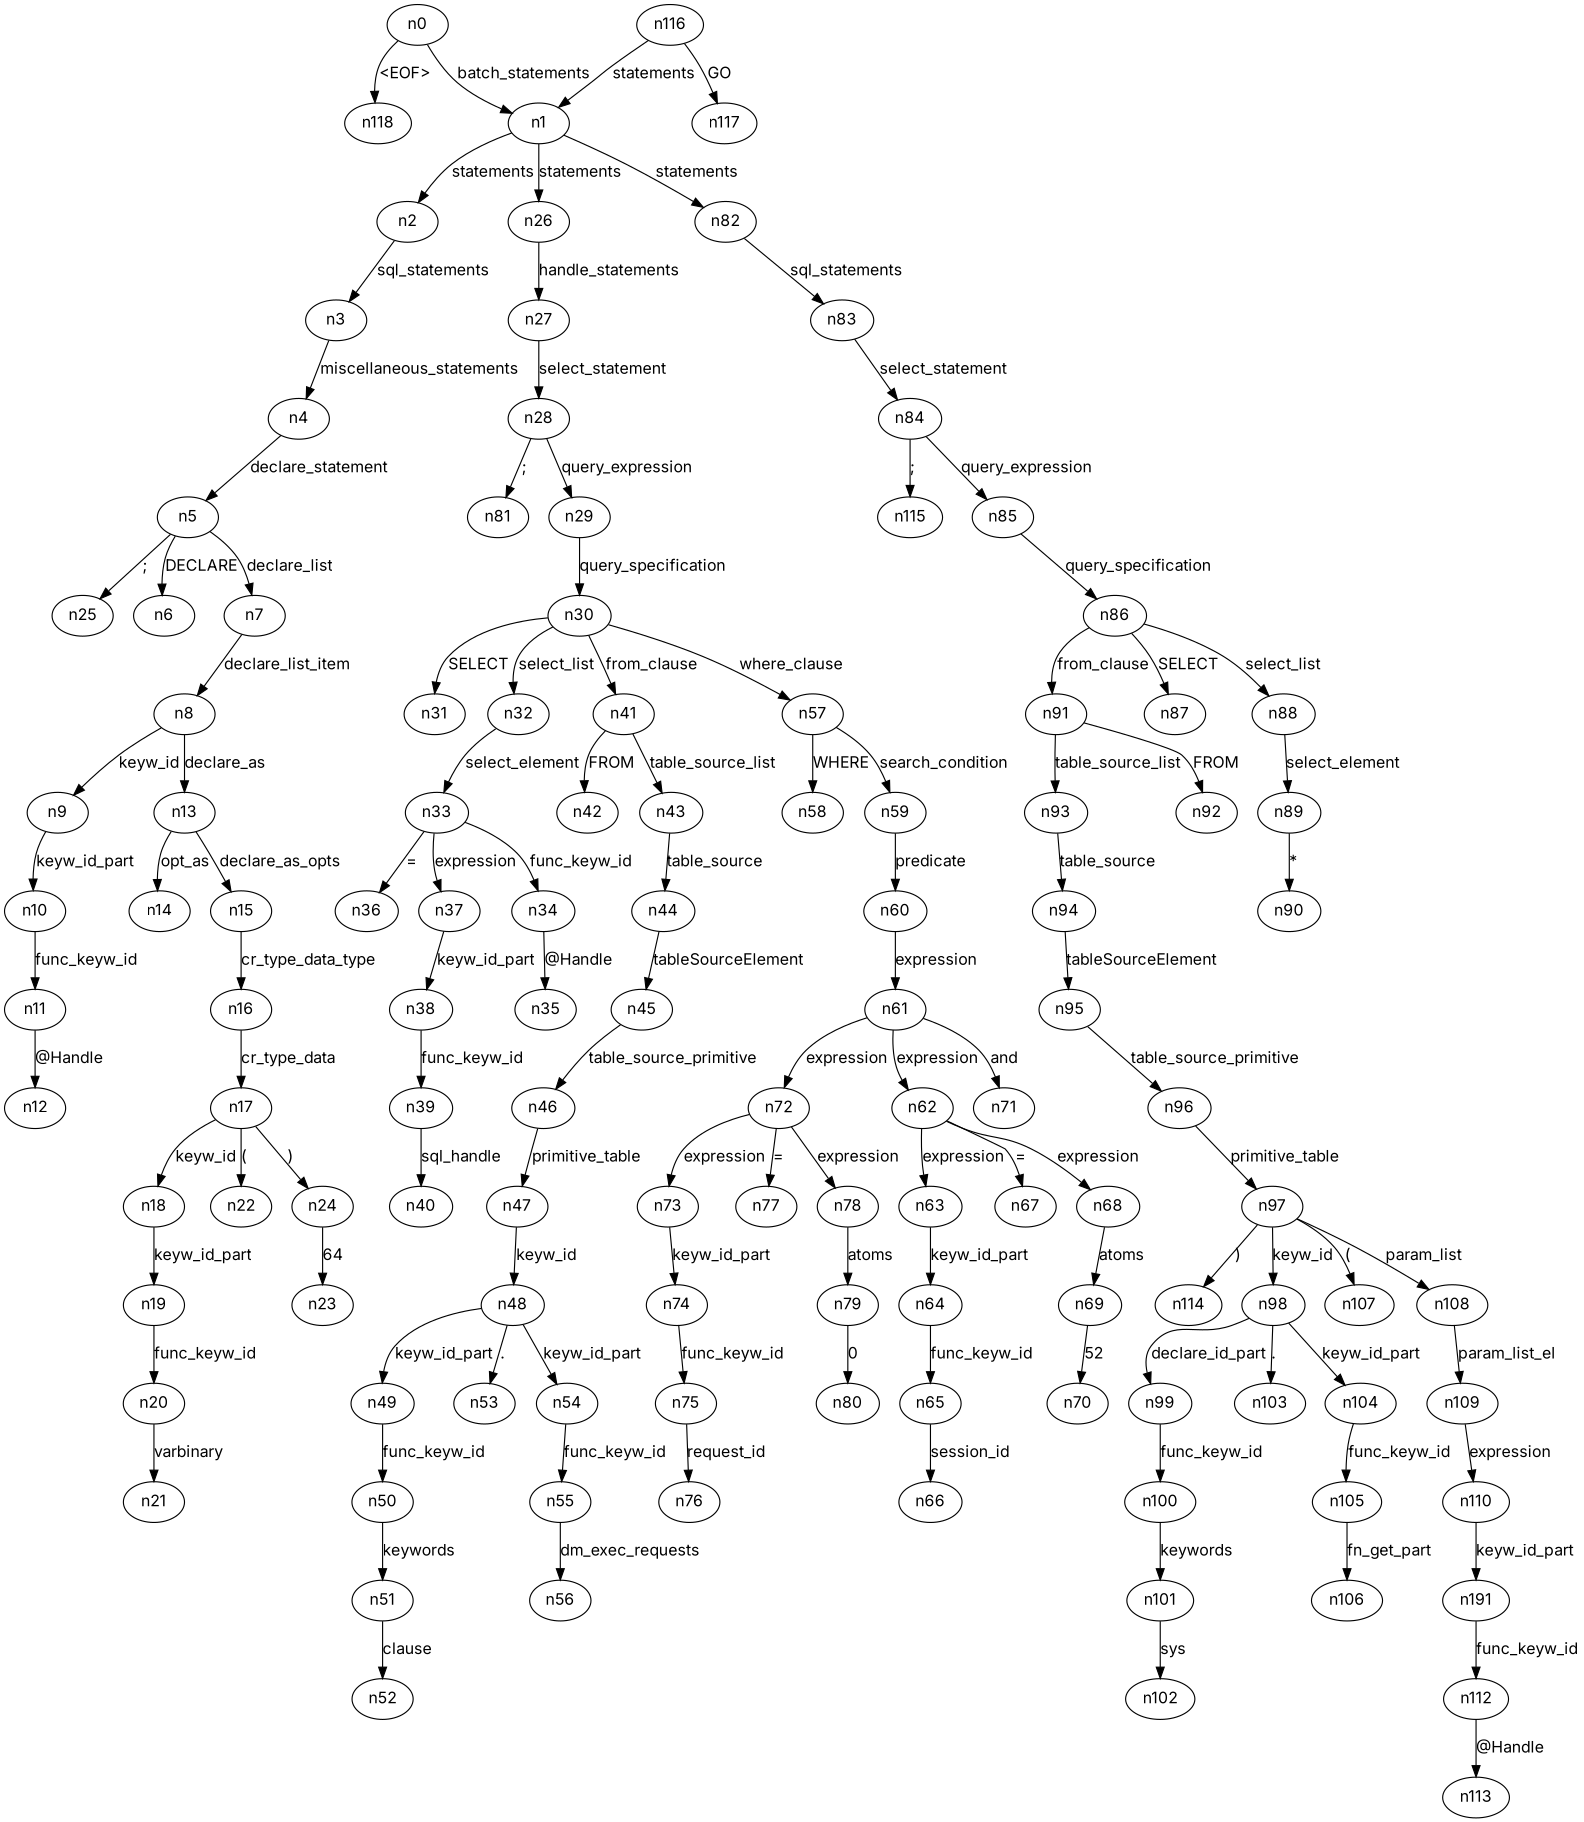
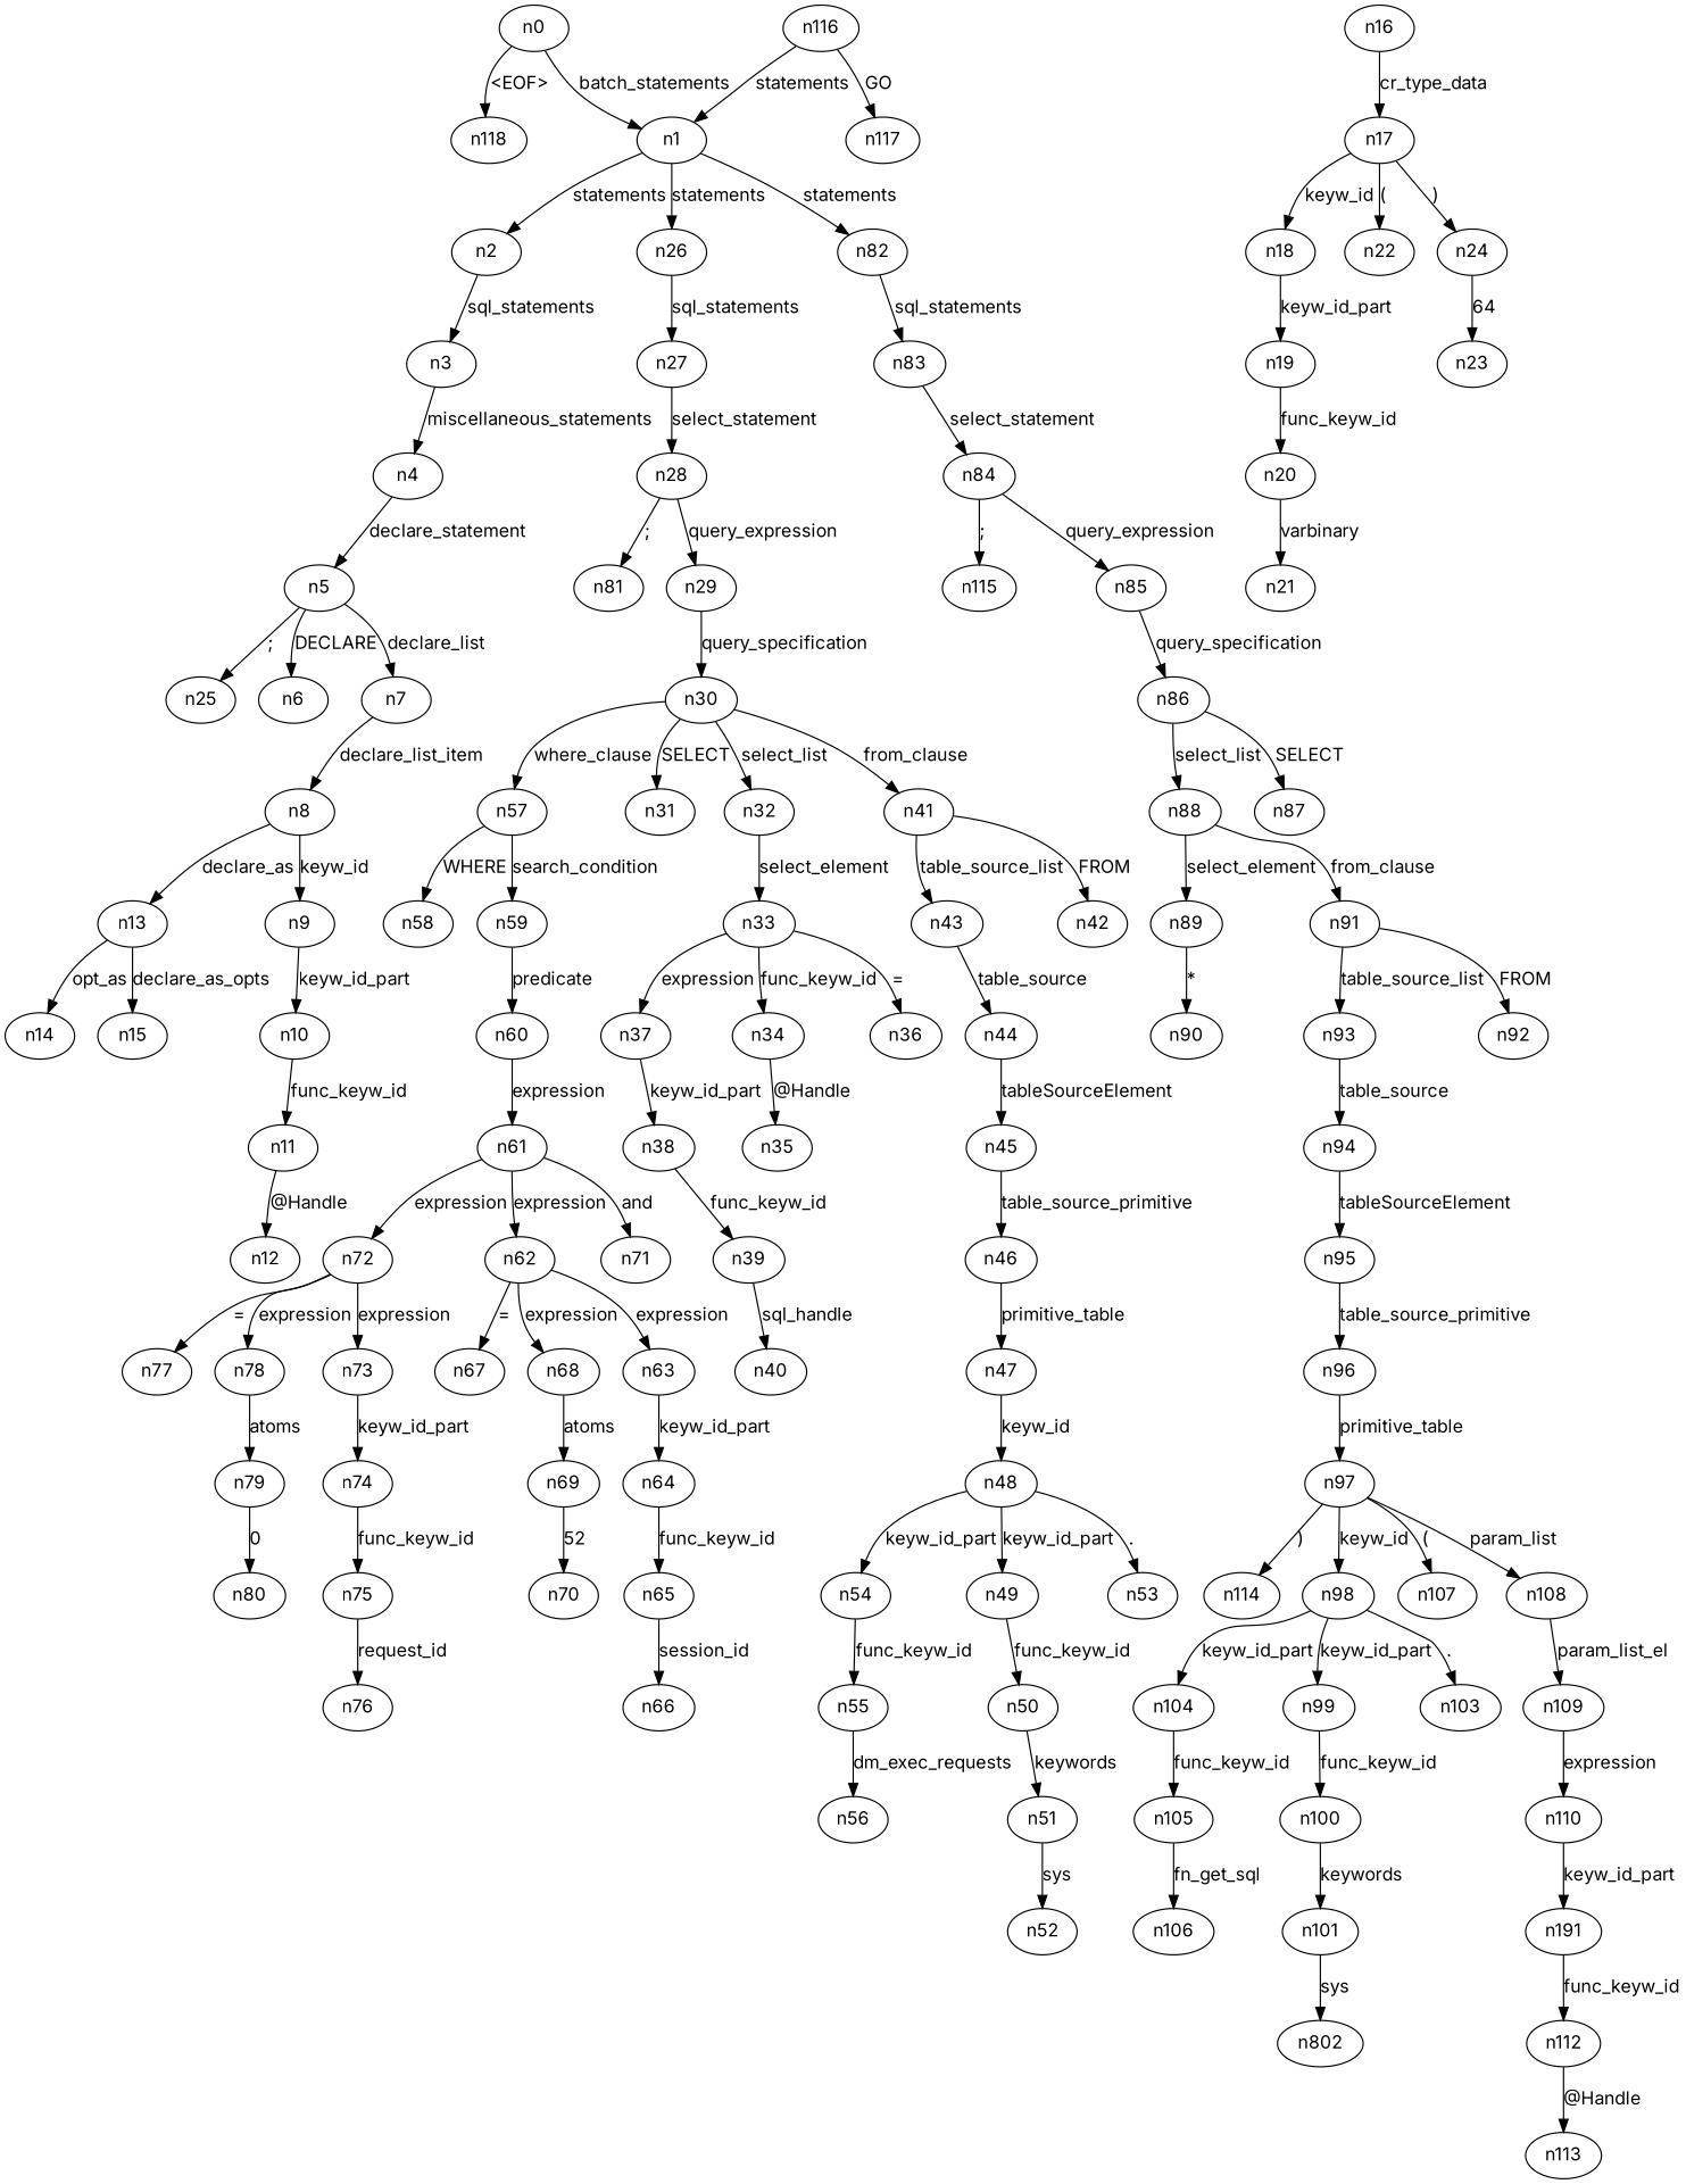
  digraph {
    fontname=Inter
    node [fontname=Inter]
    edge [fontname=Inter]
    n0
    n1
    n118
    n2
    n26
    n82
    n3
    n27
    n83
    n116
    n117
    n4
    n5
    n6
    n7
    n25
    n8
    n9
    n13
    n10
    n14
    n15
    n11
    n12
    n16
    n17
    n18
    n22
    n24
    n19
    n23
    n20
    n21
    n28
    n29
    n81
    n30
    n31
    n32
    n41
    n57
    n33
    n42
    n43
    n58
    n59
    n34
    n36
    n37
    n35
    n38
    n39
    n40
    n44
    n45
    n46
    n47
    n48
    n49
    n53
    n54
    n50
    n55
    n51
    n52
    n56
    n60
    n61
    n62
    n71
    n72
    n63
    n67
    n68
    n73
    n77
    n78
    n64
    n69
    n65
    n66
    n70
    n74
    n79
    n75
    n76
    n80
    n84
    n85
    n115
    n86
    n87
    n88
    n91
    n89
    n92
    n93
    n90
    n94
    n95
    n96
    n97
    n98
    n107
    n108
    n114
    n99
    n103
    n104
    n109
    n100
    n105
    n101
-   n102
+   n102 [label=n802]
    n106
    n110
    n111 [label=n191]
    n112
    n113
    n0 -> n1 [label=batch_statements]
    n0 -> n118 [label="<EOF>"]
    n1 -> n2 [label=statements]
    n1 -> n26 [label=statements]
    n1 -> n82 [label=statements]
    n2 -> n3 [label=sql_statements]
-   n26 -> n27 [label=handle_statements]
+   n26 -> n27 [label=sql_statements]
    n82 -> n83 [label=sql_statements]
    n3 -> n4 [label=miscellaneous_statements]
    n27 -> n28 [label=select_statement]
    n83 -> n84 [label=select_statement]
    n116 -> n1 [label=statements]
    n116 -> n117 [label=GO]
    n4 -> n5 [label=declare_statement]
    n5 -> n6 [label=DECLARE]
    n5 -> n7 [label=declare_list]
    n5 -> n25 [label=";"]
    n7 -> n8 [label=declare_list_item]
    n8 -> n9 [label=keyw_id]
    n8 -> n13 [label=declare_as]
    n9 -> n10 [label=keyw_id_part]
    n13 -> n14 [label=opt_as]
    n13 -> n15 [label=declare_as_opts]
    n10 -> n11 [label=func_keyw_id]
-   n15 -> n16 [label=cr_type_data_type]
    n11 -> n12 [label="@Handle"]
    n16 -> n17 [label=cr_type_data]
    n17 -> n18 [label=keyw_id]
    n17 -> n22 [label="("]
    n17 -> n24 [label=")"]
    n18 -> n19 [label=keyw_id_part]
    n24 -> n23 [label=64]
    n19 -> n20 [label=func_keyw_id]
    n20 -> n21 [label=varbinary]
    n28 -> n29 [label=query_expression]
    n28 -> n81 [label=";"]
    n29 -> n30 [label=query_specification]
    n30 -> n31 [label=SELECT]
    n30 -> n32 [label=select_list]
    n30 -> n41 [label=from_clause]
    n30 -> n57 [label=where_clause]
    n32 -> n33 [label=select_element]
    n41 -> n42 [label=FROM]
    n41 -> n43 [label=table_source_list]
    n57 -> n58 [label=WHERE]
    n57 -> n59 [label=search_condition]
    n33 -> n34 [label=func_keyw_id]
    n33 -> n36 [label="="]
    n33 -> n37 [label=expression]
    n43 -> n44 [label=table_source]
    n59 -> n60 [label=predicate]
    n34 -> n35 [label="@Handle"]
    n37 -> n38 [label=keyw_id_part]
    n38 -> n39 [label=func_keyw_id]
    n39 -> n40 [label=sql_handle]
    n44 -> n45 [label=tableSourceElement]
    n45 -> n46 [label=table_source_primitive]
    n46 -> n47 [label=primitive_table]
    n47 -> n48 [label=keyw_id]
    n48 -> n49 [label=keyw_id_part]
    n48 -> n53 [label="."]
    n48 -> n54 [label=keyw_id_part]
    n49 -> n50 [label=func_keyw_id]
    n54 -> n55 [label=func_keyw_id]
    n50 -> n51 [label=keywords]
    n55 -> n56 [label=dm_exec_requests]
-   n51 -> n52 [label=clause]
+   n51 -> n52 [label=sys]
    n60 -> n61 [label=expression]
    n61 -> n62 [label=expression]
    n61 -> n71 [label=and]
    n61 -> n72 [label=expression]
    n62 -> n63 [label=expression]
    n62 -> n67 [label="="]
    n62 -> n68 [label=expression]
    n72 -> n73 [label=expression]
    n72 -> n77 [label="="]
    n72 -> n78 [label=expression]
    n63 -> n64 [label=keyw_id_part]
    n68 -> n69 [label=atoms]
    n73 -> n74 [label=keyw_id_part]
    n78 -> n79 [label=atoms]
    n64 -> n65 [label=func_keyw_id]
    n69 -> n70 [label=52]
    n65 -> n66 [label=session_id]
    n74 -> n75 [label=func_keyw_id]
    n79 -> n80 [label=0]
    n75 -> n76 [label=request_id]
    n84 -> n85 [label=query_expression]
    n84 -> n115 [label=";"]
    n85 -> n86 [label=query_specification]
    n86 -> n87 [label=SELECT]
    n86 -> n88 [label=select_list]
-   n86 -> n91 [label=from_clause]
+   n88 -> n91 [label=from_clause]
    n88 -> n89 [label=select_element]
    n91 -> n92 [label=FROM]
    n91 -> n93 [label=table_source_list]
    n89 -> n90 [label="*"]
    n93 -> n94 [label=table_source]
    n94 -> n95 [label=tableSourceElement]
    n95 -> n96 [label=table_source_primitive]
    n96 -> n97 [label=primitive_table]
    n97 -> n98 [label=keyw_id]
    n97 -> n107 [label="("]
    n97 -> n108 [label=param_list]
    n97 -> n114 [label=")"]
-   n98 -> n99 [label=declare_id_part]
+   n98 -> n99 [label=keyw_id_part]
    n98 -> n103 [label="."]
    n98 -> n104 [label=keyw_id_part]
    n108 -> n109 [label=param_list_el]
    n99 -> n100 [label=func_keyw_id]
    n104 -> n105 [label=func_keyw_id]
    n109 -> n110 [label=expression]
    n100 -> n101 [label=keywords]
-   n105 -> n106 [label=fn_get_part]
+   n105 -> n106 [label=fn_get_sql]
    n101 -> n102 [label=sys]
    n110 -> n111 [label=keyw_id_part]
    n111 -> n112 [label=func_keyw_id]
    n112 -> n113 [label="@Handle"]
  }
